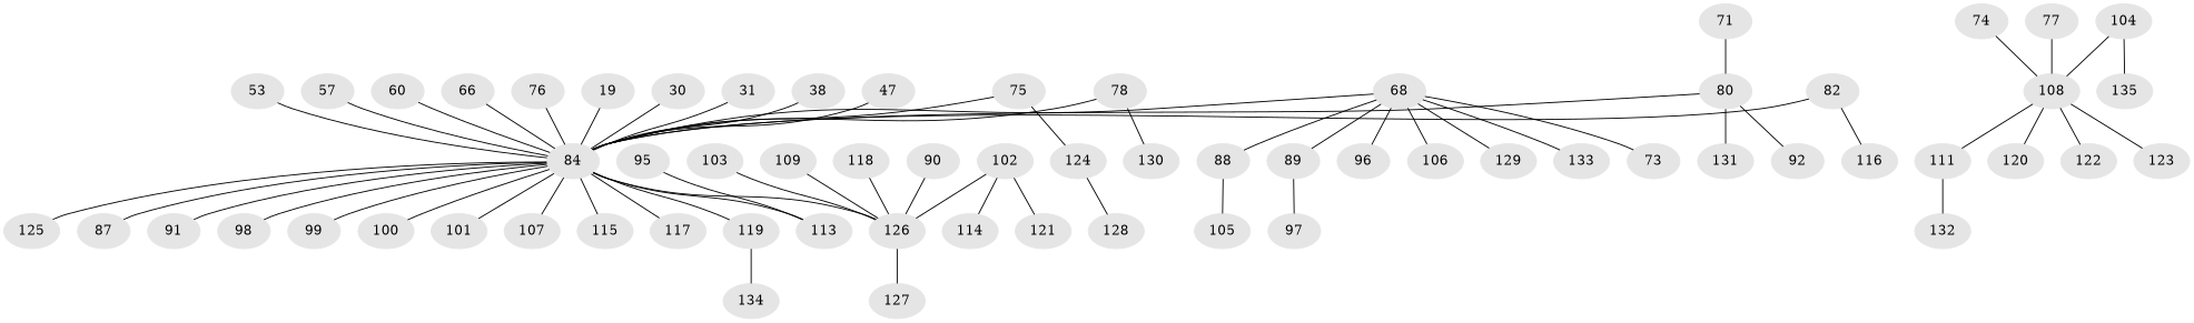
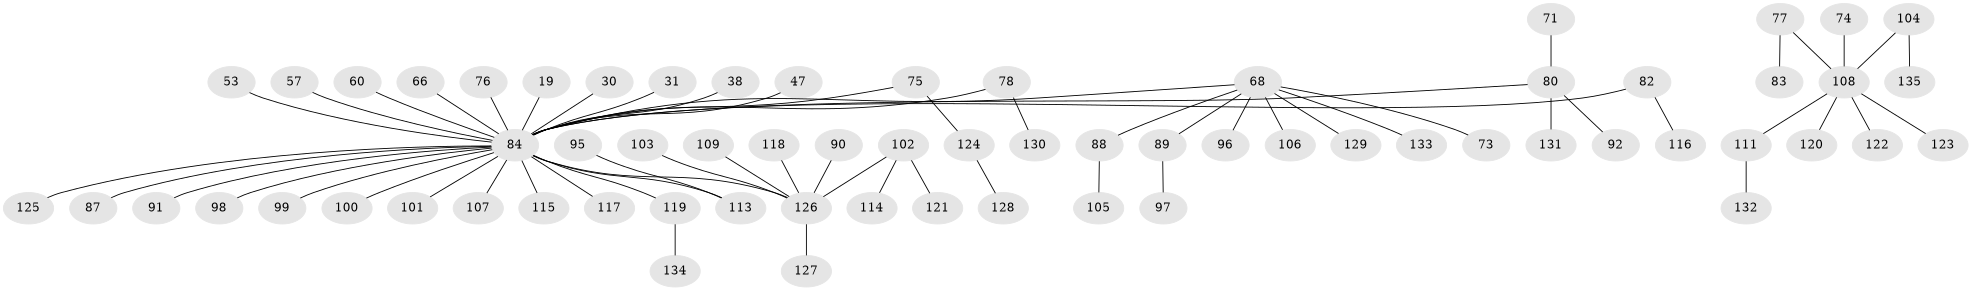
  graph {
    node [color=gray90 style=filled]
    84 [super="+50+6+36+24+40"]
    87
    91 [super="+72"]
    98
    99
    100
    101
    107
    113 [super="+93"]
    115
    117
    119
    125
    126 [super="+85+112"]
    19
    30
    31
    38
    47 [super="+46"]
    53
    57
    60
    66
    68 [super="+14+18+49"]
    73
    88 [super="+39+55"]
    89 [super="+64"]
    96 [super="+56"]
    106
    129
    133
    105
    97
    80 [super="+63"]
    92
    131
    71
    108 [super="+42+16+3+51"]
    111
    120
    122
    123 [super="+62"]
    74
    75 [super="+69"]
    124
    128
    76
    77
+   83
    78
    130
    82 [super="+81"]
    116
    134
    127
    90
    95
    102 [super="+58+61+86+94"]
    114
    121
    103
    104
    135
    132
    109
    118
    84 -- 87
    84 -- 91 [weight=2]
    84 -- 98
    84 -- 99
    84 -- 100
    84 -- 101
    84 -- 107
    84 -- 113
    84 -- 115
    84 -- 117
    84 -- 119
    84 -- 125
    84 -- 126 [weight=2]
    119 -- 134
    126 -- 127
    19 -- 84
    30 -- 84
    31 -- 84
    38 -- 84
    47 -- 84
    53 -- 84
    57 -- 84
    60 -- 84
    66 -- 84
    68 -- 84
    68 -- 73
    68 -- 88
    68 -- 89
    68 -- 96
    68 -- 106
    68 -- 129
    68 -- 133
    88 -- 105
    89 -- 97
    80 -- 84
    80 -- 92
    80 -- 131
    71 -- 80
    108 -- 111
    108 -- 120
    108 -- 122
    108 -- 123
    111 -- 132
    74 -- 108
    75 -- 84
    75 -- 124
    124 -- 128
    76 -- 84
    77 -- 108
+   77 -- 83
    78 -- 84
    78 -- 130
    82 -- 84
    82 -- 116
    90 -- 126
    95 -- 113
    102 -- 126
    102 -- 114
    102 -- 121
    103 -- 126
    104 -- 108
    104 -- 135
    109 -- 126
    118 -- 126
  }
